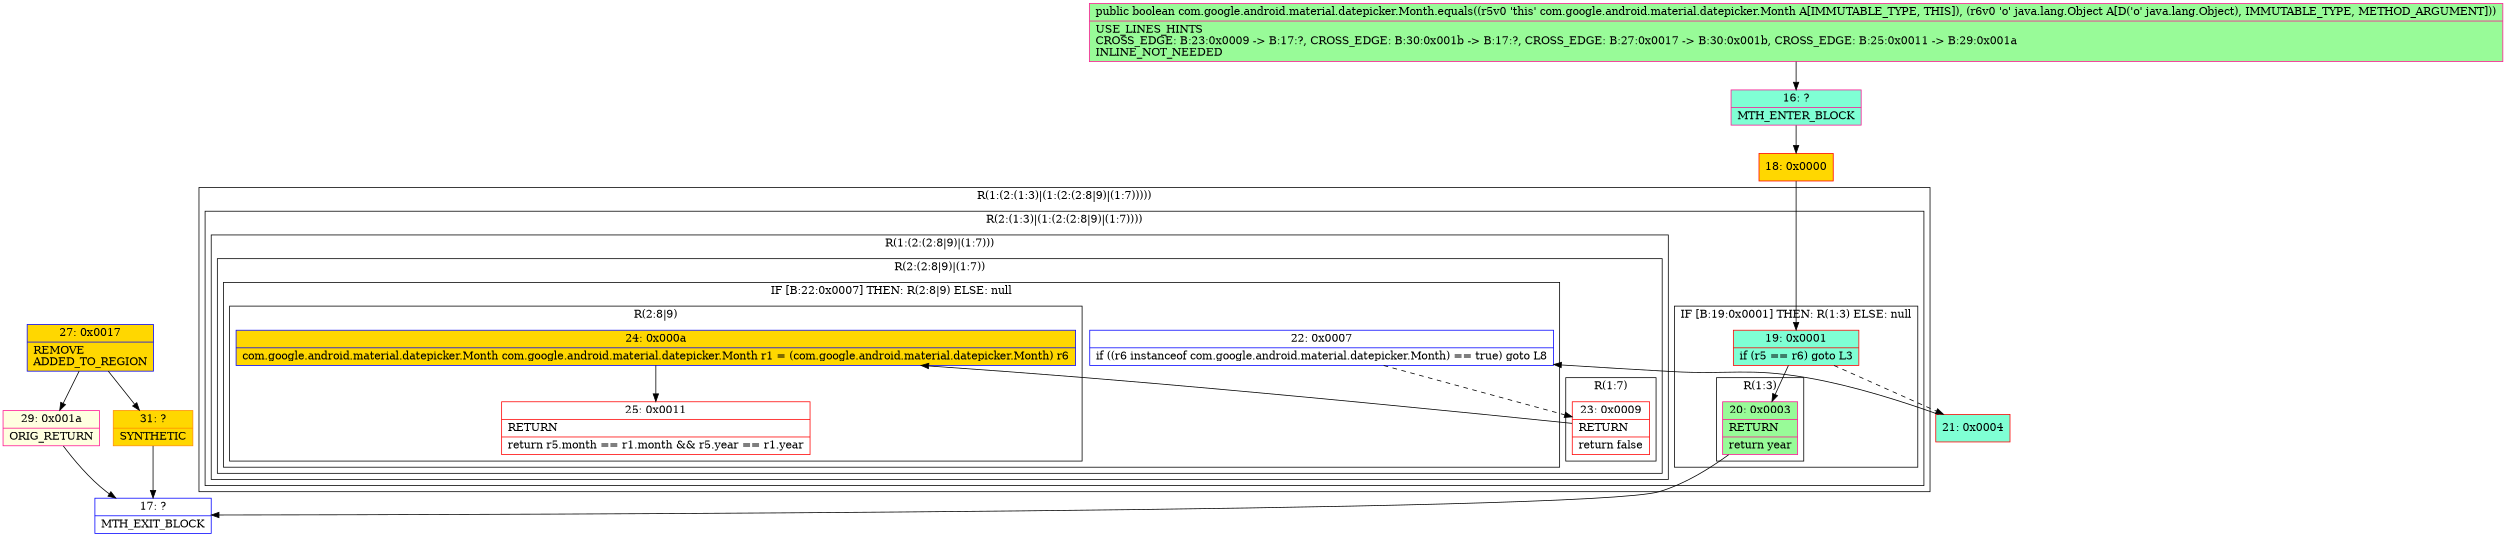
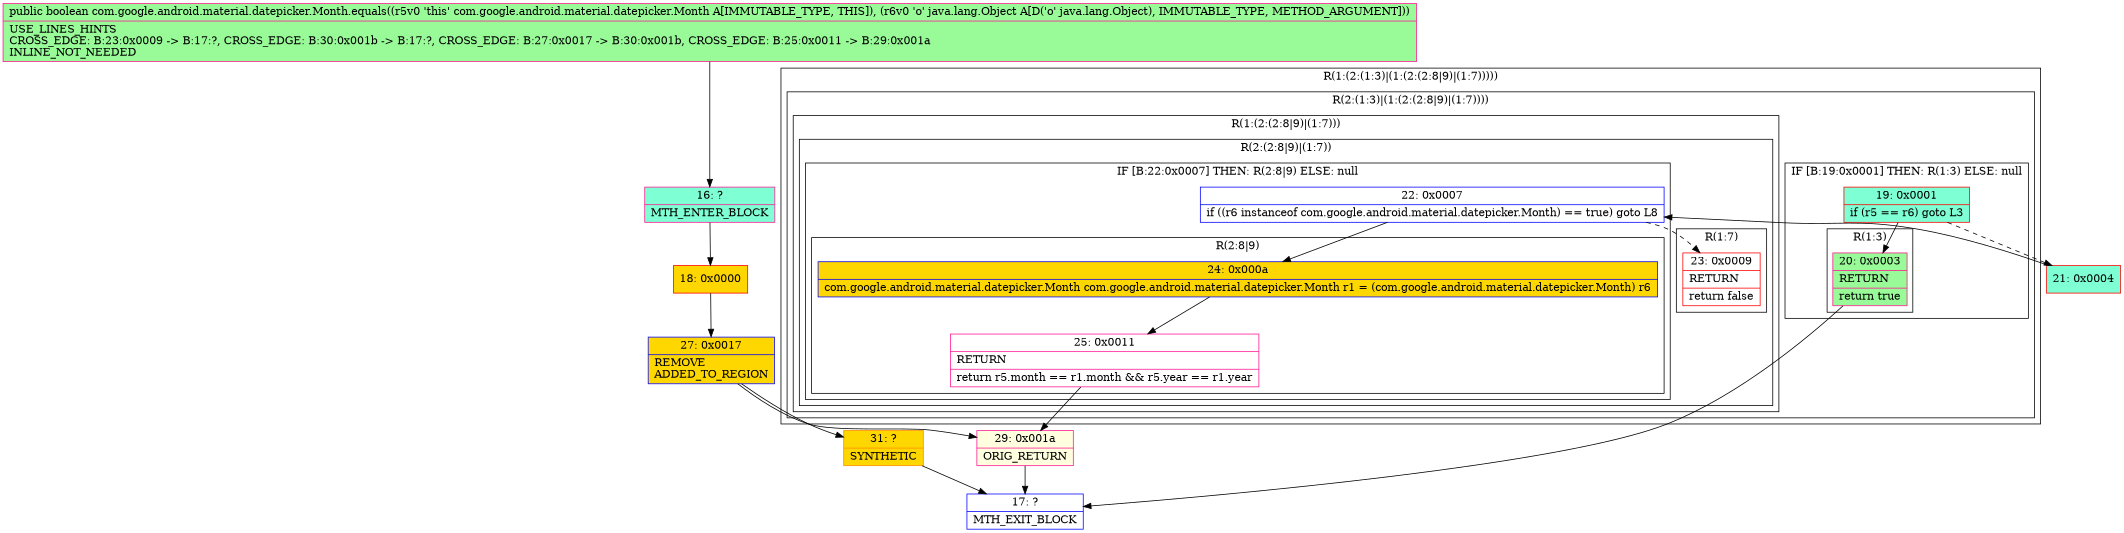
  digraph {
    node [color=red fillcolor=gold shape=record style=filled]
-   n1 [color=deeppink fillcolor=palegreen label="{20\:\ 0x0003|RETURN\l|return year\l}"]
+   n1 [color=deeppink fillcolor=palegreen label="{20\:\ 0x0003|RETURN\l|return true\l}"]
    n2 [fillcolor=aquamarine label="{19\:\ 0x0001|if (r5 == r6) goto L3\l}"]
    n3 [color=blue label="{24\:\ 0x000a|com.google.android.material.datepicker.Month com.google.android.material.datepicker.Month r1 = (com.google.android.material.datepicker.Month) r6\l}"]
-   n4 [fillcolor=white label="{25\:\ 0x0011|RETURN\l|return r5.month == r1.month && r5.year == r1.year\l}"]
+   n4 [color=deeppink fillcolor=white label="{25\:\ 0x0011|RETURN\l|return r5.month == r1.month && r5.year == r1.year\l}"]
    n5 [color=blue fillcolor=white label="{22\:\ 0x0007|if ((r6 instanceof com.google.android.material.datepicker.Month) == true) goto L8\l}"]
    n6 [fillcolor=white label="{23\:\ 0x0009|RETURN\l|return false\l}"]
    n7 [color=blue fillcolor=white label="{17\:\ ?|MTH_EXIT_BLOCK\l}"]
    n8 [fillcolor=aquamarine label="{21\:\ 0x0004}"]
    n9 [color=deeppink fillcolor=lightyellow label="{29\:\ 0x001a|ORIG_RETURN\l}"]
    n10 [color=deeppink fillcolor=aquamarine label="{16\:\ ?|MTH_ENTER_BLOCK\l}"]
    n11 [label="{18\:\ 0x0000}"]
    n12 [color=blue label="{27\:\ 0x0017|REMOVE\lADDED_TO_REGION\l}"]
    n13 [color=darkorange label="{31\:\ ?|SYNTHETIC\l}"]
    n14 [color=deeppink fillcolor=palegreen label="{public boolean com.google.android.material.datepicker.Month.equals((r5v0 'this' com.google.android.material.datepicker.Month A[IMMUTABLE_TYPE, THIS]), (r6v0 'o' java.lang.Object A[D('o' java.lang.Object), IMMUTABLE_TYPE, METHOD_ARGUMENT]))  | USE_LINES_HINTS\lCROSS_EDGE: B:23:0x0009 \-\> B:17:?, CROSS_EDGE: B:30:0x001b \-\> B:17:?, CROSS_EDGE: B:27:0x0017 \-\> B:30:0x001b, CROSS_EDGE: B:25:0x0011 \-\> B:29:0x001a\lINLINE_NOT_NEEDED\l}"]
    subgraph cluster_1 {
      label="R(1:(2:(1:3)|(1:(2:(2:8|9)|(1:7)))))"
      subgraph cluster_2 {
        label="R(2:(1:3)|(1:(2:(2:8|9)|(1:7))))"
        subgraph cluster_3 {
          label="IF [B:19:0x0001] THEN: R(1:3) ELSE: null"
          n2
          subgraph cluster_4 {
            label="R(1:3)"
            n1
          }
        }
        subgraph cluster_5 {
          label="R(1:(2:(2:8|9)|(1:7)))"
          subgraph cluster_6 {
            label="R(2:(2:8|9)|(1:7))"
            subgraph cluster_7 {
              label="IF [B:22:0x0007] THEN: R(2:8|9) ELSE: null"
              n5
              subgraph cluster_8 {
                label="R(2:8|9)"
                n3
                n4
              }
            }
            subgraph cluster_9 {
              label="R(1:7)"
              n6
            }
          }
        }
      }
    }
    n1 -> n7
    n2 -> n1
    n2 -> n8 [style=dashed]
    n3 -> n4
-   n6 -> n3
+   n4 -> n9
+   n5 -> n3
    n5 -> n6 [style=dashed]
    n8 -> n5
    n9 -> n7
    n10 -> n11
-   n11 -> n2
+   n11 -> n12
    n12 -> n9
    n12 -> n13
    n13 -> n7
    n14 -> n10
  }
